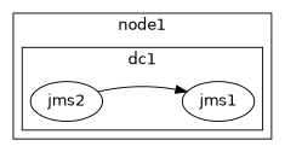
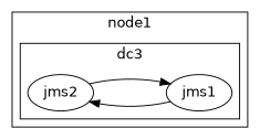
  digraph {
    concentrate=true
    fontname="DejaVu Sans"
    nodesep=1.0
    ranksep="1.5 equally"
    splines=true
    node [fontname="DejaVu Sans"]
    edge [fontname="DejaVu Sans"]
    n1 [label=jms1]
    n2 [label=jms2]
    subgraph cluster_1 {
      label=node1
      subgraph cluster_2 {
-       label=dc1
+       label=dc3
        subgraph sub_3 {
          label=dc1
          rank=same
          n1
          n2
        }
      }
    }
+   n1 -> n2
    n2 -> n1
  }
